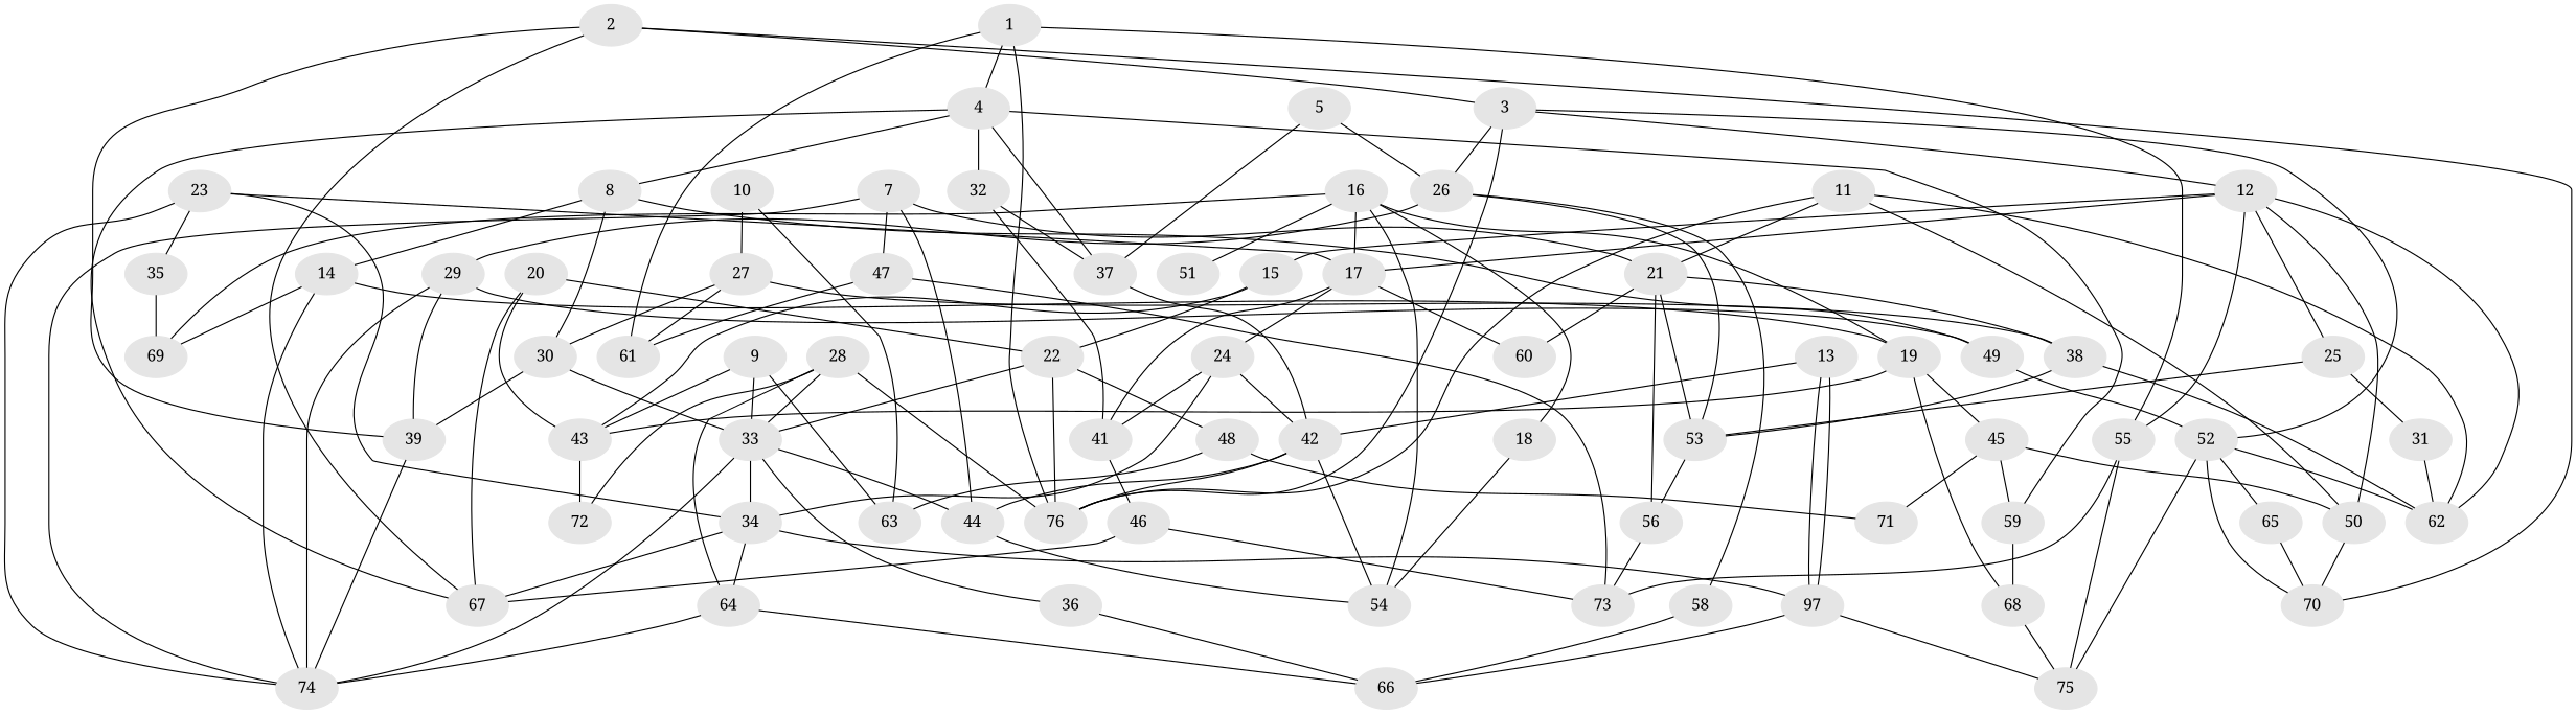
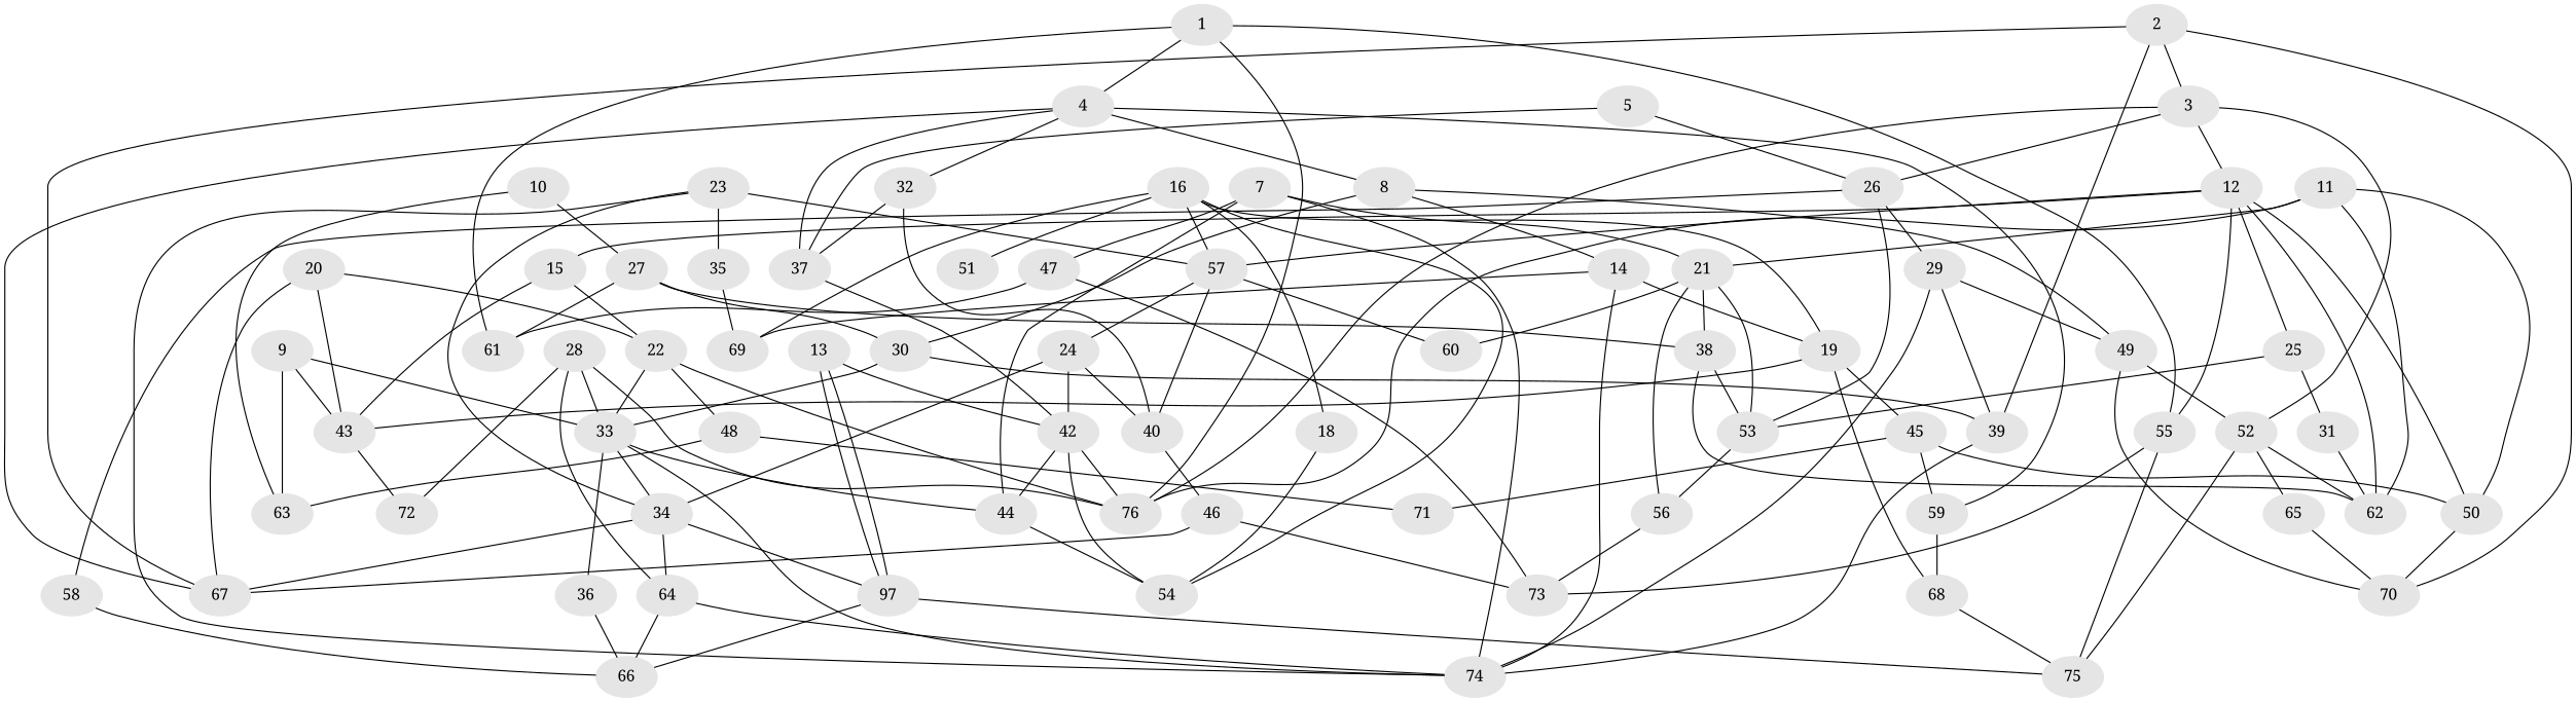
  graph {
    fontname="Noto Serif"
    node [color=gray90 fontname="Noto Serif" style=filled]
    edge [fontname="Noto Serif"]
    1
    4
    55
    61
    76
    67
    8
    32
    37
    59
    73
    75
    2
    3
    39
    70
    12
    26
    52
    74
    50
    62
    15
-   17
+   17 [label=57]
    25
    58
    53
    29
    65
    14
    30
    49
-   40 [label=41]
+   40
    42
    68
    5
    31
    66
    7
    21
    44
    47
    60
    38
    56
    54
    19
    69
    33
    9
    43
    63
    34
    36
    72
    10
    27
    11
    22
    24
    13
    n62 [label=97]
    45
    48
    16
    18
    51
    46
    71
    20
    23
    35
    64
    28
    1 -- 4
    1 -- 55
    1 -- 61
    1 -- 76
    4 -- 67
    4 -- 8
    4 -- 32
    4 -- 37
    4 -- 59
    55 -- 73
    55 -- 75
    8 -- 14
    8 -- 30
    8 -- 49
    32 -- 37
    32 -- 40
    37 -- 42
    59 -- 68
    2 -- 67
    2 -- 3
    2 -- 39
    2 -- 70
    3 -- 76
    3 -- 12
    3 -- 26
    3 -- 52
    39 -- 74
    12 -- 55
    12 -- 50
    12 -- 62
    12 -- 15
    12 -- 17
    12 -- 25
    26 -- 58
    26 -- 53
    26 -- 29
    52 -- 75
    52 -- 62
    52 -- 65
    50 -- 70
    15 -- 43
    15 -- 22
    17 -- 40
    17 -- 60
    17 -- 24
    25 -- 53
    25 -- 31
    58 -- 66
    53 -- 56
    29 -- 39
    29 -- 74
    29 -- 49
    65 -- 70
    14 -- 74
    14 -- 19
    14 -- 69
    30 -- 39
    30 -- 33
-   52 -- 70
+   49 -- 70
    49 -- 52
    40 -- 46
    42 -- 76
    42 -- 44
    42 -- 54
    68 -- 75
    5 -- 37
    5 -- 26
    31 -- 62
    7 -- 74
    7 -- 21
    7 -- 44
    7 -- 47
    21 -- 53
    21 -- 60
    21 -- 38
    21 -- 56
    44 -- 54
    47 -- 61
    47 -- 73
    38 -- 62
    38 -- 53
    56 -- 73
    19 -- 68
    19 -- 43
    19 -- 45
    33 -- 74
    33 -- 44
    33 -- 34
    33 -- 36
    9 -- 33
    9 -- 43
    9 -- 63
    43 -- 72
    34 -- 67
    34 -- n62
    34 -- 64
    36 -- 66
    10 -- 63
    10 -- 27
    27 -- 61
    27 -- 30
    27 -- 38
    11 -- 76
    11 -- 50
    11 -- 62
    11 -- 21
    22 -- 76
    22 -- 33
    22 -- 48
    24 -- 40
    24 -- 42
    24 -- 34
    13 -- 42
    13 -- n62
    13 -- n62
    n62 -- 75
    n62 -- 66
    45 -- 59
    45 -- 50
    45 -- 71
    48 -- 63
    48 -- 71
    16 -- 17
    16 -- 54
    16 -- 19
    16 -- 69
    16 -- 18
    16 -- 51
    18 -- 54
    46 -- 67
    46 -- 73
    20 -- 67
    20 -- 43
    20 -- 22
    23 -- 74
    23 -- 17
    23 -- 34
    23 -- 35
    35 -- 69
    64 -- 74
    64 -- 66
    28 -- 76
    28 -- 33
    28 -- 72
    28 -- 64
  }
